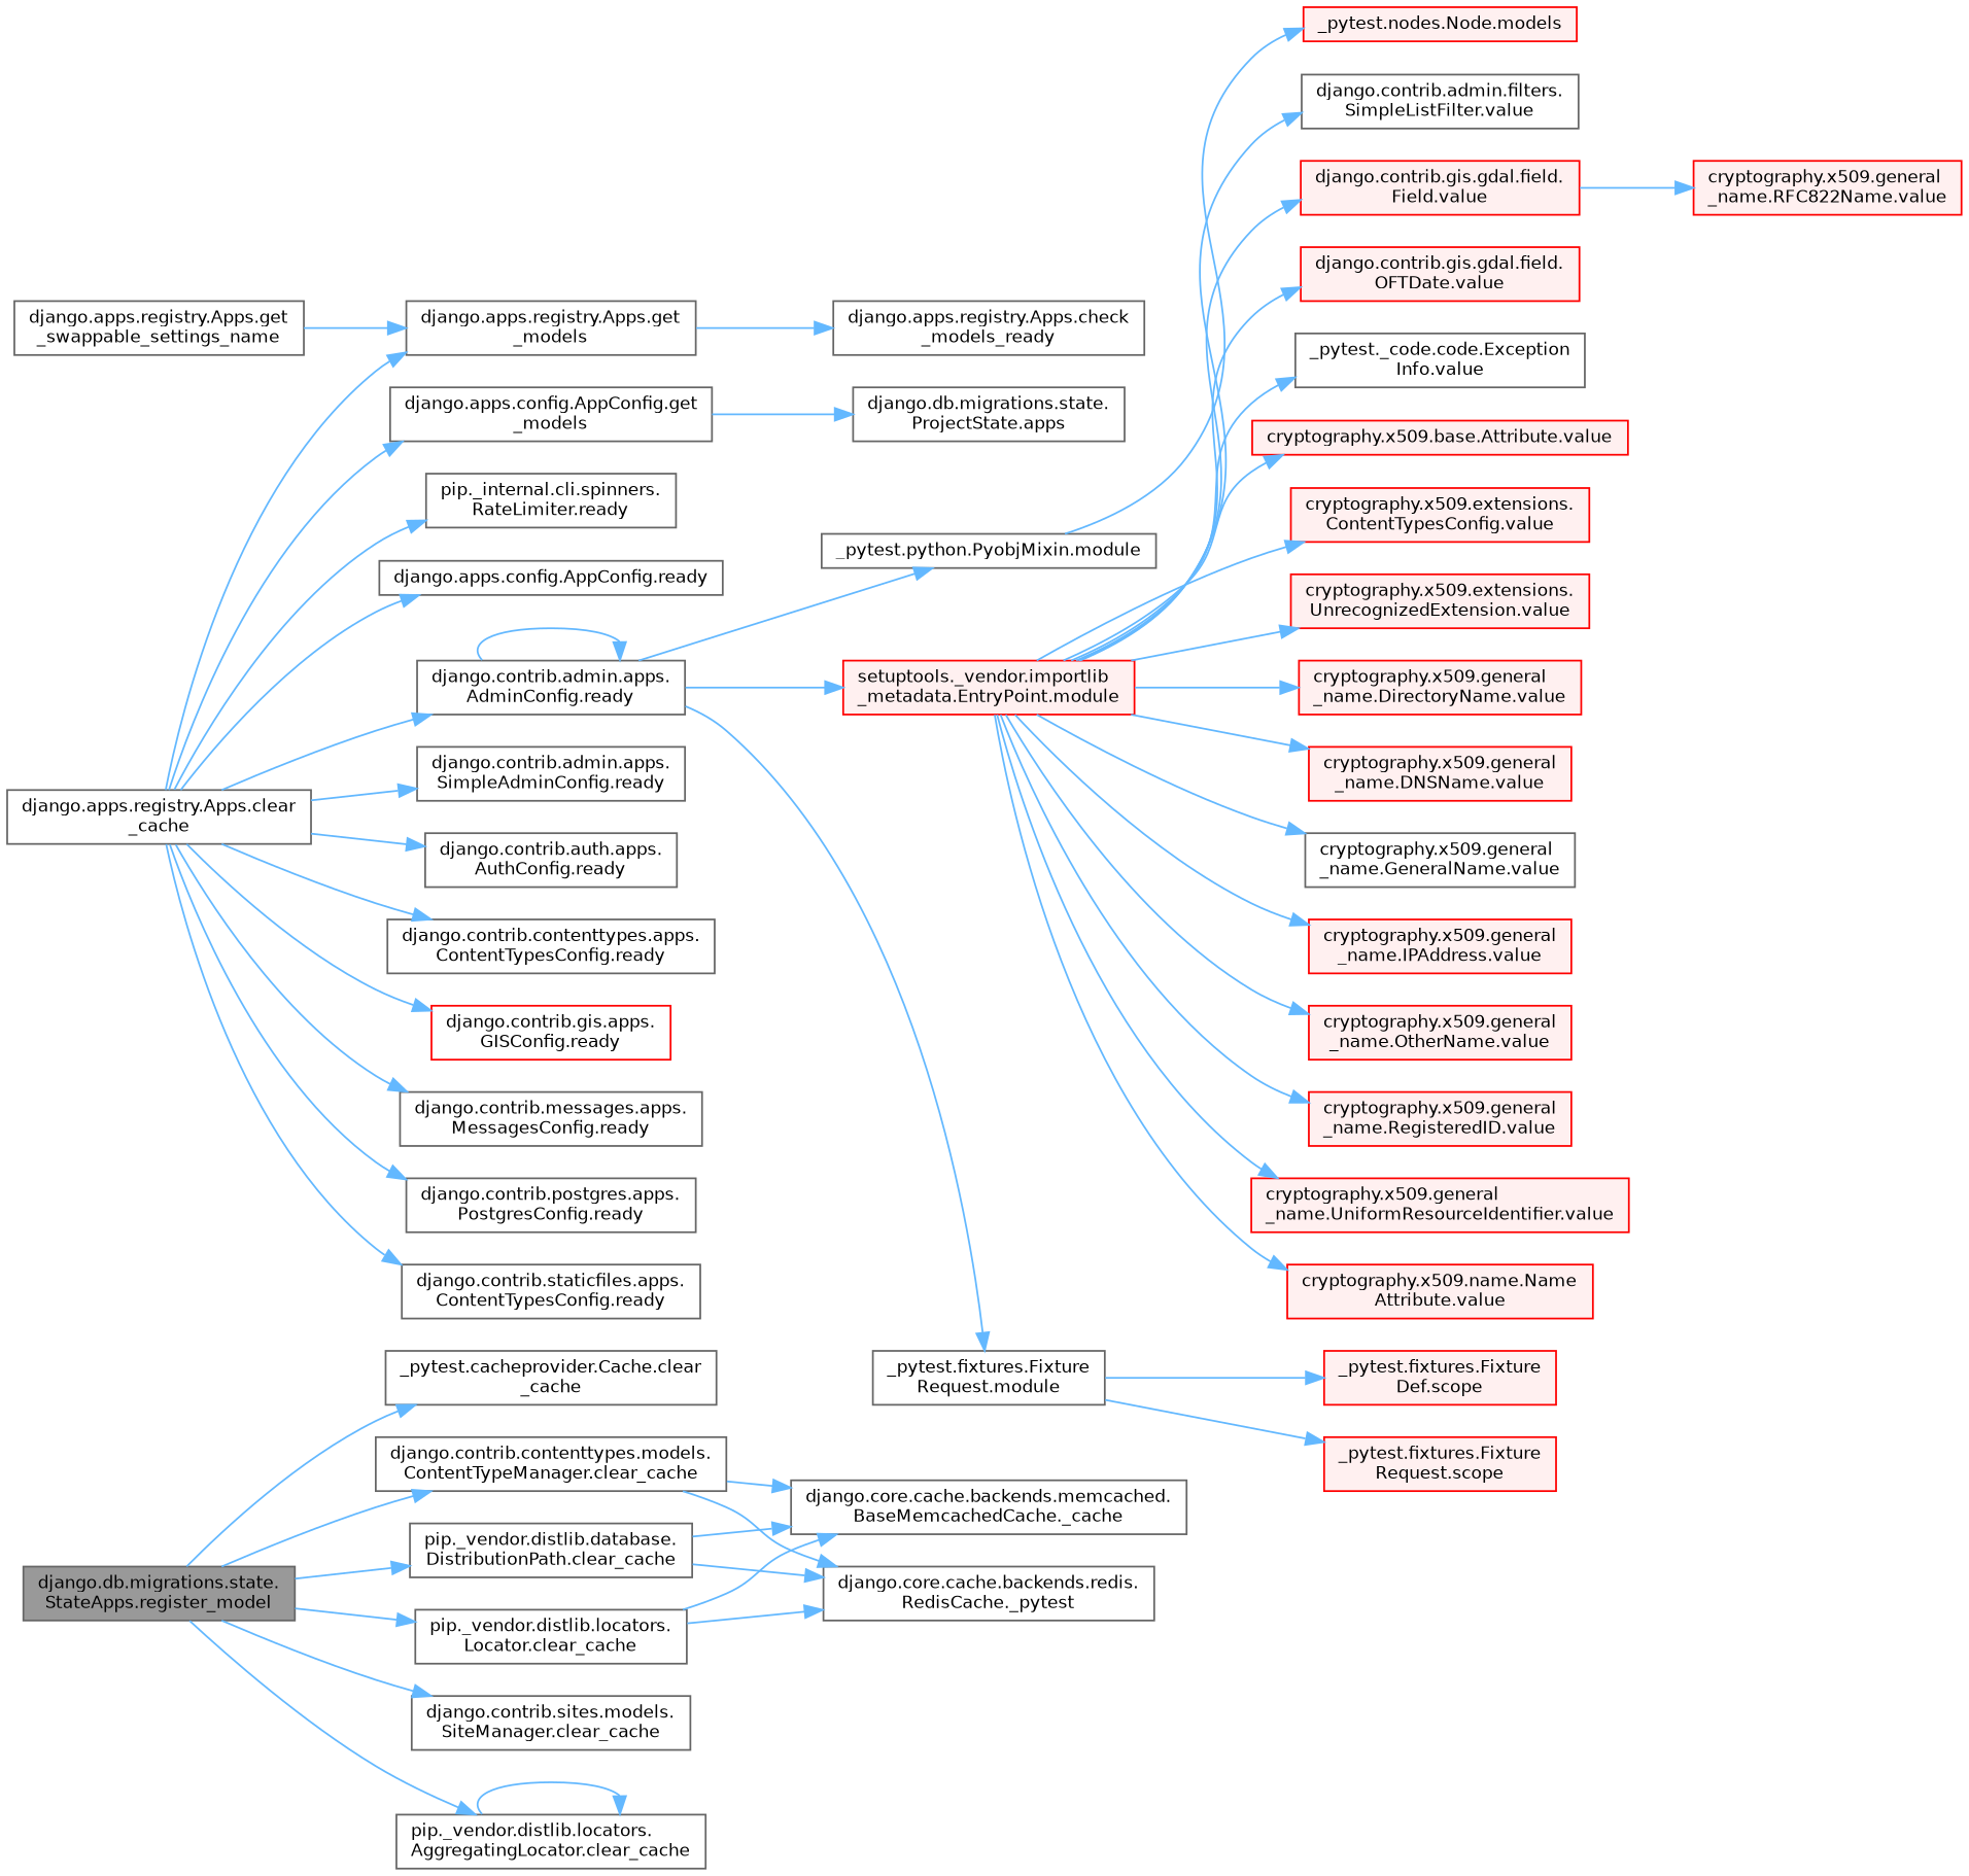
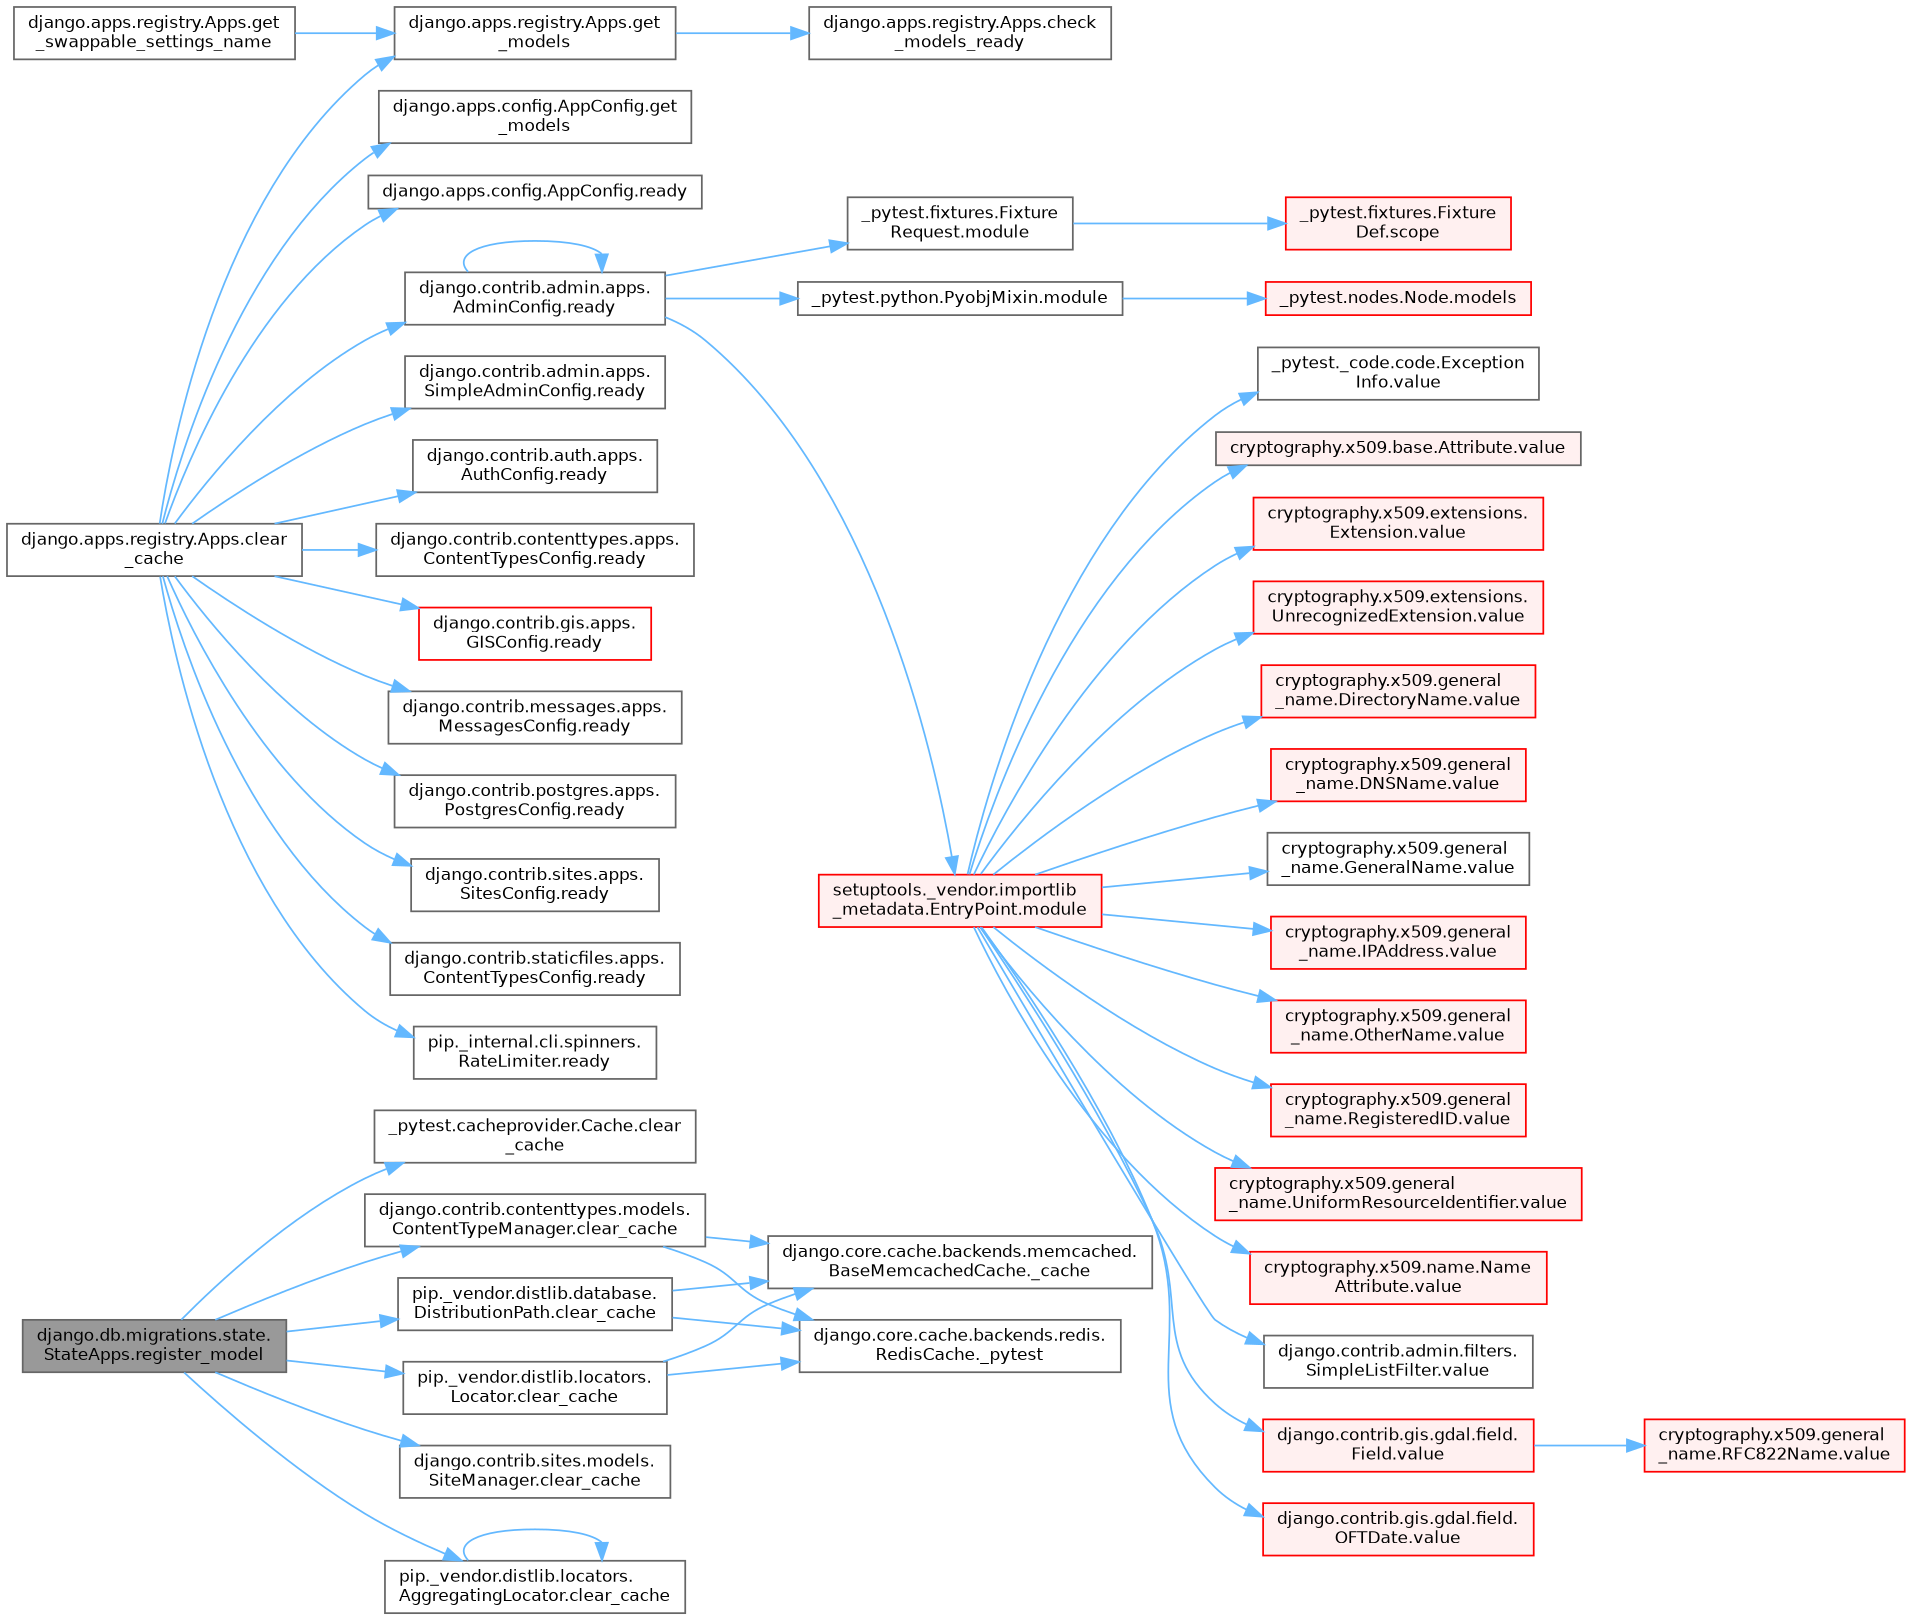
  digraph {
    rankdir=LR
    node [color=grey40 fillcolor=white fontname=Helvetica fontsize=10 shape=box style=filled]
    edge [color=steelblue1 fontname=Helvetica fontsize=10 labelfontname=Helvetica labelfontsize=10 style=solid]
    n1 [color=gray40 fillcolor=grey60 fontcolor=black height=0.2 label="django.db.migrations.state.\lStateApps.register_model" width=0.4]
    n2 [height=0.2 label="_pytest.cacheprovider.Cache.clear\l_cache" width=0.4]
    n3 [height=0.2 label="django.contrib.contenttypes.models.\lContentTypeManager.clear_cache" width=0.4]
    n4 [height=0.2 label="django.contrib.sites.models.\lSiteManager.clear_cache" width=0.4]
    n5 [height=0.2 label="pip._vendor.distlib.database.\lDistributionPath.clear_cache" width=0.4]
    n6 [height=0.2 label="pip._vendor.distlib.locators.\lAggregatingLocator.clear_cache" width=0.4]
    n7 [height=0.2 label="pip._vendor.distlib.locators.\lLocator.clear_cache" width=0.4]
    n8 [height=0.2 label="django.apps.registry.Apps.clear\l_cache" width=0.4]
    n9 [height=0.2 label="django.apps.config.AppConfig.get\l_models" width=0.4]
    n10 [height=0.2 label="django.apps.registry.Apps.get\l_models" width=0.4]
    n11 [height=0.2 label="django.apps.config.AppConfig.ready" width=0.4]
    n12 [height=0.2 label="django.contrib.admin.apps.\lAdminConfig.ready" width=0.4]
    n13 [height=0.2 label="django.contrib.admin.apps.\lSimpleAdminConfig.ready" width=0.4]
    n14 [height=0.2 label="django.contrib.auth.apps.\lAuthConfig.ready" width=0.4]
    n15 [height=0.2 label="django.contrib.contenttypes.apps.\lContentTypesConfig.ready" width=0.4]
    n16 [color=red height=0.2 label="django.contrib.gis.apps.\lGISConfig.ready" width=0.4]
    n17 [height=0.2 label="django.contrib.messages.apps.\lMessagesConfig.ready" width=0.4]
    n18 [height=0.2 label="django.contrib.postgres.apps.\lPostgresConfig.ready" width=0.4]
+   n19 [height=0.2 label="django.contrib.sites.apps.\lSitesConfig.ready" width=0.4]
    n20 [height=0.2 label="django.contrib.staticfiles.apps.\lContentTypesConfig.ready" width=0.4]
    n21 [height=0.2 label="pip._internal.cli.spinners.\lRateLimiter.ready" width=0.4]
    n22 [height=0.2 label="django.core.cache.backends.memcached.\lBaseMemcachedCache._cache" width=0.4]
    n23 [height=0.2 label="django.core.cache.backends.redis.\lRedisCache._pytest" width=0.4]
-   n24 [height=0.2 label="django.db.migrations.state.\lProjectState.apps" width=0.4]
    n25 [height=0.2 label="django.apps.registry.Apps.check\l_models_ready" width=0.4]
    n26 [height=0.2 label="django.apps.registry.Apps.get\l_swappable_settings_name" width=0.4]
    n27 [height=0.2 label="_pytest.fixtures.Fixture\lRequest.module" width=0.4]
    n28 [height=0.2 label="_pytest.python.PyobjMixin.module" width=0.4]
    n29 [color=red fillcolor="#FFF0F0" height=0.2 label="setuptools._vendor.importlib\l_metadata.EntryPoint.module" width=0.4]
    n30 [color=red fillcolor="#FFF0F0" height=0.2 label="_pytest.fixtures.Fixture\lDef.scope" width=0.4]
-   n31 [color=red fillcolor="#FFF0F0" height=0.2 label="_pytest.fixtures.Fixture\lRequest.scope" width=0.4]
    n32 [color=red fillcolor="#FFF0F0" height=0.2 label="_pytest.nodes.Node.models" width=0.4]
    n33 [height=0.2 label="_pytest._code.code.Exception\lInfo.value" width=0.4]
-   n34 [color=red fillcolor="#FFF0F0" height=0.2 label="cryptography.x509.base.Attribute.value" width=0.4]
-   n35 [color=red fillcolor="#FFF0F0" height=0.2 label="cryptography.x509.extensions.\lContentTypesConfig.value" width=0.4]
+   n34 [fillcolor="#FFF0F0" height=0.2 label="cryptography.x509.base.Attribute.value" width=0.4]
+   n35 [color=red fillcolor="#FFF0F0" height=0.2 label="cryptography.x509.extensions.\lExtension.value" width=0.4]
    n36 [color=red fillcolor="#FFF0F0" height=0.2 label="cryptography.x509.extensions.\lUnrecognizedExtension.value" width=0.4]
    n37 [color=red fillcolor="#FFF0F0" height=0.2 label="cryptography.x509.general\l_name.DirectoryName.value" width=0.4]
    n38 [color=red fillcolor="#FFF0F0" height=0.2 label="cryptography.x509.general\l_name.DNSName.value" width=0.4]
    n39 [height=0.2 label="cryptography.x509.general\l_name.GeneralName.value" width=0.4]
    n40 [color=red fillcolor="#FFF0F0" height=0.2 label="cryptography.x509.general\l_name.IPAddress.value" width=0.4]
    n41 [color=red fillcolor="#FFF0F0" height=0.2 label="cryptography.x509.general\l_name.OtherName.value" width=0.4]
    n42 [color=red fillcolor="#FFF0F0" height=0.2 label="cryptography.x509.general\l_name.RegisteredID.value" width=0.4]
    n43 [color=red fillcolor="#FFF0F0" height=0.2 label="cryptography.x509.general\l_name.UniformResourceIdentifier.value" width=0.4]
    n44 [color=red fillcolor="#FFF0F0" height=0.2 label="cryptography.x509.name.Name\lAttribute.value" width=0.4]
    n45 [height=0.2 label="django.contrib.admin.filters.\lSimpleListFilter.value" width=0.4]
    n46 [color=red fillcolor="#FFF0F0" height=0.2 label="django.contrib.gis.gdal.field.\lField.value" width=0.4]
    n47 [color=red fillcolor="#FFF0F0" height=0.2 label="django.contrib.gis.gdal.field.\lOFTDate.value" width=0.4]
    n48 [color=red fillcolor="#FFF0F0" height=0.2 label="cryptography.x509.general\l_name.RFC822Name.value" width=0.4]
    n1 -> n2
    n1 -> n3
    n1 -> n4
    n1 -> n5
    n1 -> n6
    n1 -> n7
    n3 -> n22
    n3 -> n23
    n5 -> n22
    n5 -> n23
    n6 -> n6
    n7 -> n22
    n7 -> n23
    n8 -> n9
    n8 -> n10
    n8 -> n11
    n8 -> n12
    n8 -> n13
    n8 -> n14
    n8 -> n15
    n8 -> n16
    n8 -> n17
    n8 -> n18
+   n8 -> n19
    n8 -> n20
    n8 -> n21
-   n9 -> n24
    n10 -> n25
    n12 -> n12
    n12 -> n27
    n12 -> n28
    n12 -> n29
    n26 -> n10
    n27 -> n30
-   n27 -> n31
    n28 -> n32
    n29 -> n33
    n29 -> n34
    n29 -> n35
    n29 -> n36
    n29 -> n37
    n29 -> n38
    n29 -> n39
    n29 -> n40
    n29 -> n41
    n29 -> n42
    n29 -> n43
    n29 -> n44
    n29 -> n45
    n29 -> n46
    n29 -> n47
    n46 -> n48
  }
